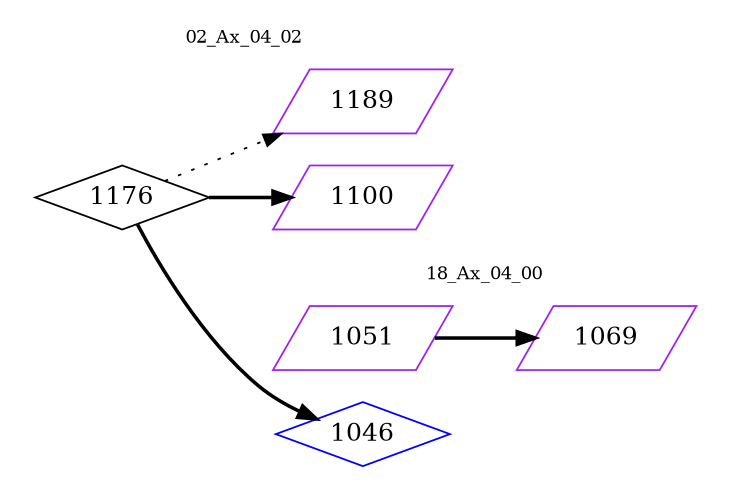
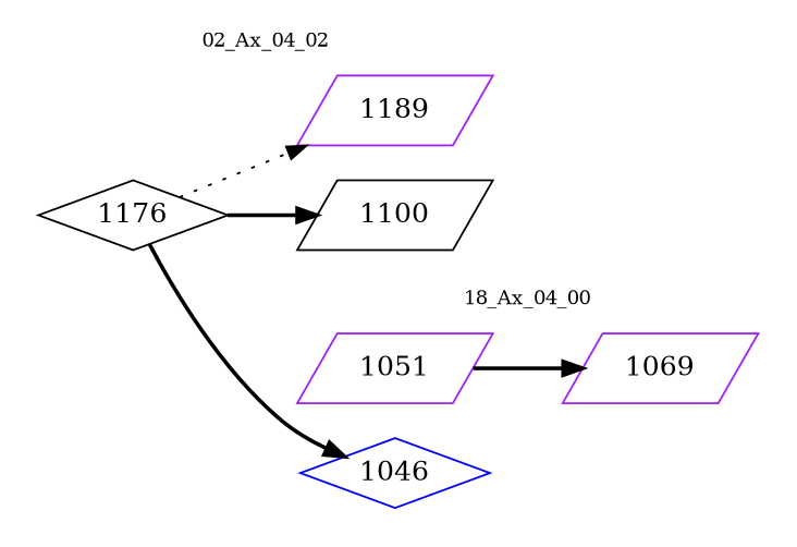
  digraph {
    rankdir=LR
    node [color=purple shape=parallelogram]
    edge [color=black style=bold]
    n1 [label=1051]
    n2 [color=blue label=1046 shape=diamond]
    n3 [label=1069]
    n4 [color=black label=1176 shape=diamond]
-   n5 [label=1100]
+   n5 [color=black label=1100]
    n6 [label=1189]
    subgraph cluster_1 {
      color=white
      fontsize=10
      label="18_Ax_04_00"
      n1
      n2
      n3
    }
    subgraph cluster_2 {
      color=white
      fontsize=10
      label="02_Ax_04_02"
      n4
      n5
      n6
    }
    n1 -> n3
    n4 -> n2
    n4 -> n5
    n4 -> n6 [style=dotted]
  }
